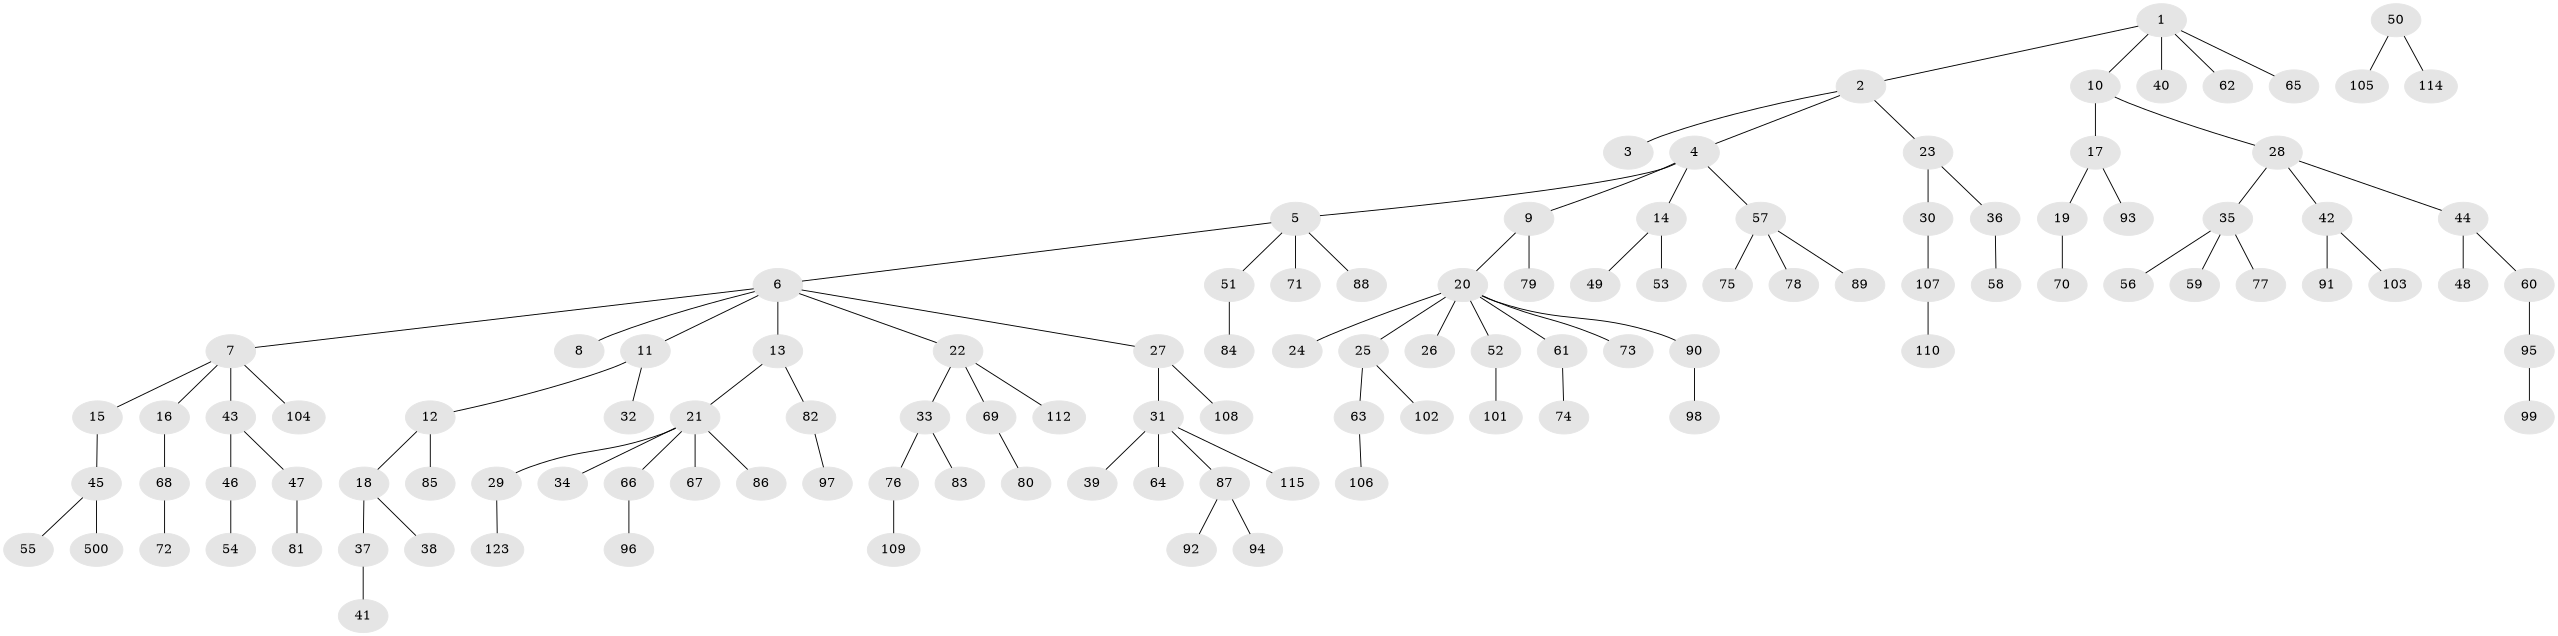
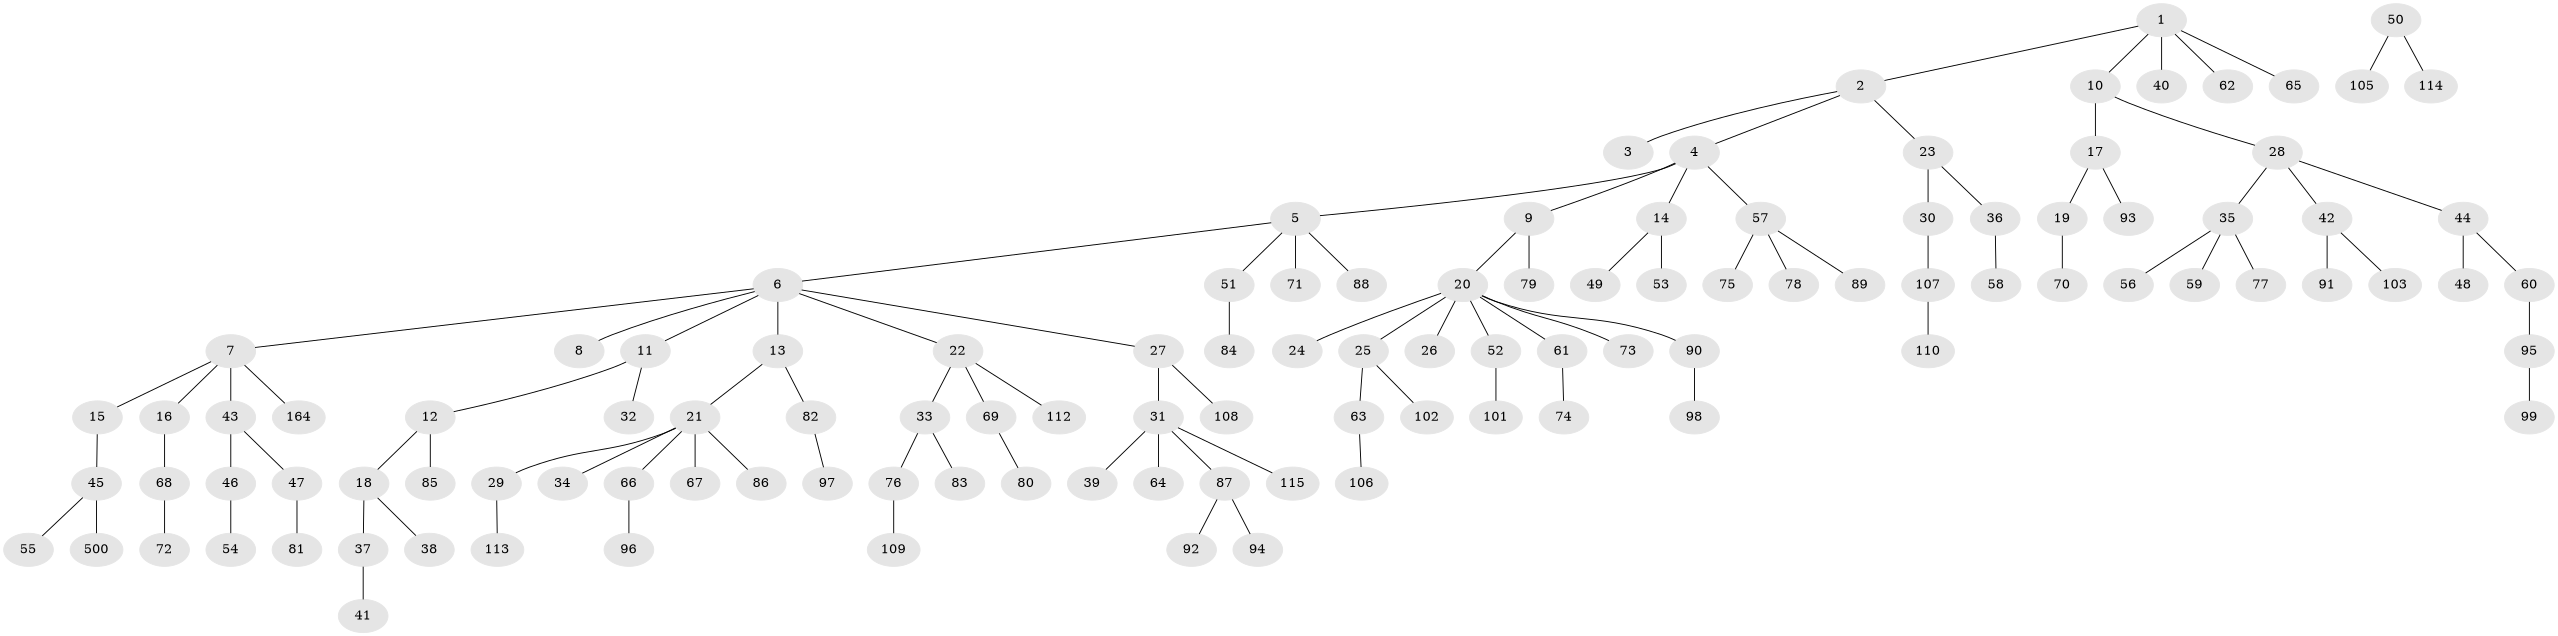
  graph {
    node [color=gray90 style=filled]
    1
    2
    10
    40
    62
    65
    3
    4
    23
    17
    28
    5
    9
    14
    57
    30
    36
    6
    51
    71
    88
    20
    79
    49
    53
    75
    78
    89
    7
    8
    11
    13
    22
    27
    84
    15
    16
    43
-   104
+   104 [label=164]
    12
    32
    21
    82
    33
    69
    112
    31
    108
    45
    68
    46
    47
    24
    25
    26
    52
    61
    73
    90
    19
    93
    35
    42
    44
    18
    85
    37
    38
    29
    34
    66
    67
    86
    97
    55
    n76 [label=500]
    72
    70
    41
    63
    102
    101
    74
    98
-   113 [label=123]
+   113
    96
    76
    83
    80
    107
    58
    106
    39
    64
    87
    115
    56
    59
    77
    91
    103
    48
    60
    110
    92
    94
    109
    50
    105
    114
    54
    81
    95
    99
    1 -- 2
    1 -- 10
    1 -- 40
    1 -- 62
    1 -- 65
    2 -- 3
    2 -- 4
    2 -- 23
    10 -- 17
    10 -- 28
    4 -- 5
    4 -- 9
    4 -- 14
    4 -- 57
    23 -- 30
    23 -- 36
    17 -- 19
    17 -- 93
    28 -- 35
    28 -- 42
    28 -- 44
    5 -- 6
    5 -- 51
    5 -- 71
    5 -- 88
    9 -- 20
    9 -- 79
    14 -- 49
    14 -- 53
    57 -- 75
    57 -- 78
    57 -- 89
    30 -- 107
    36 -- 58
    6 -- 7
    6 -- 8
    6 -- 11
    6 -- 13
    6 -- 22
    6 -- 27
    51 -- 84
    20 -- 24
    20 -- 25
    20 -- 26
    20 -- 52
    20 -- 61
    20 -- 73
    20 -- 90
    7 -- 15
    7 -- 16
    7 -- 43
    7 -- 104
    11 -- 12
    11 -- 32
    13 -- 21
    13 -- 82
    22 -- 33
    22 -- 69
    22 -- 112
    27 -- 31
    27 -- 108
    15 -- 45
    16 -- 68
    43 -- 46
    43 -- 47
    12 -- 18
    12 -- 85
    21 -- 29
    21 -- 34
    21 -- 66
    21 -- 67
    21 -- 86
    82 -- 97
    33 -- 76
    33 -- 83
    69 -- 80
    31 -- 39
    31 -- 64
    31 -- 87
    31 -- 115
    45 -- 55
    45 -- n76
    68 -- 72
    46 -- 54
    47 -- 81
    25 -- 63
    25 -- 102
    52 -- 101
    61 -- 74
    90 -- 98
    19 -- 70
    35 -- 56
    35 -- 59
    35 -- 77
    42 -- 91
    42 -- 103
    44 -- 48
    44 -- 60
    18 -- 37
    18 -- 38
    37 -- 41
    29 -- 113
    66 -- 96
    63 -- 106
    76 -- 109
    107 -- 110
    87 -- 92
    87 -- 94
    60 -- 95
    50 -- 105
    50 -- 114
    95 -- 99
  }
